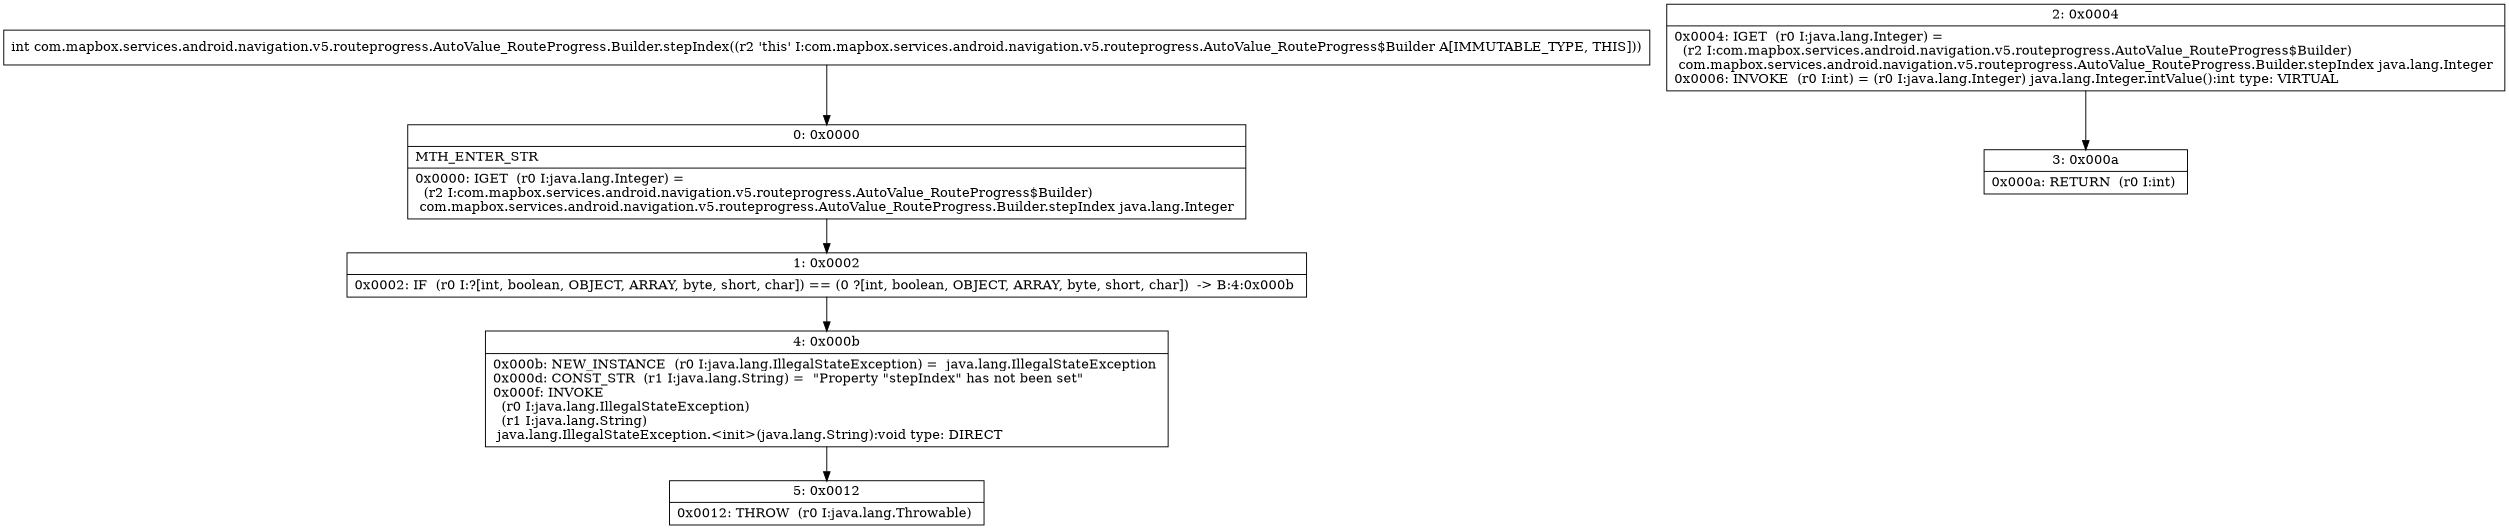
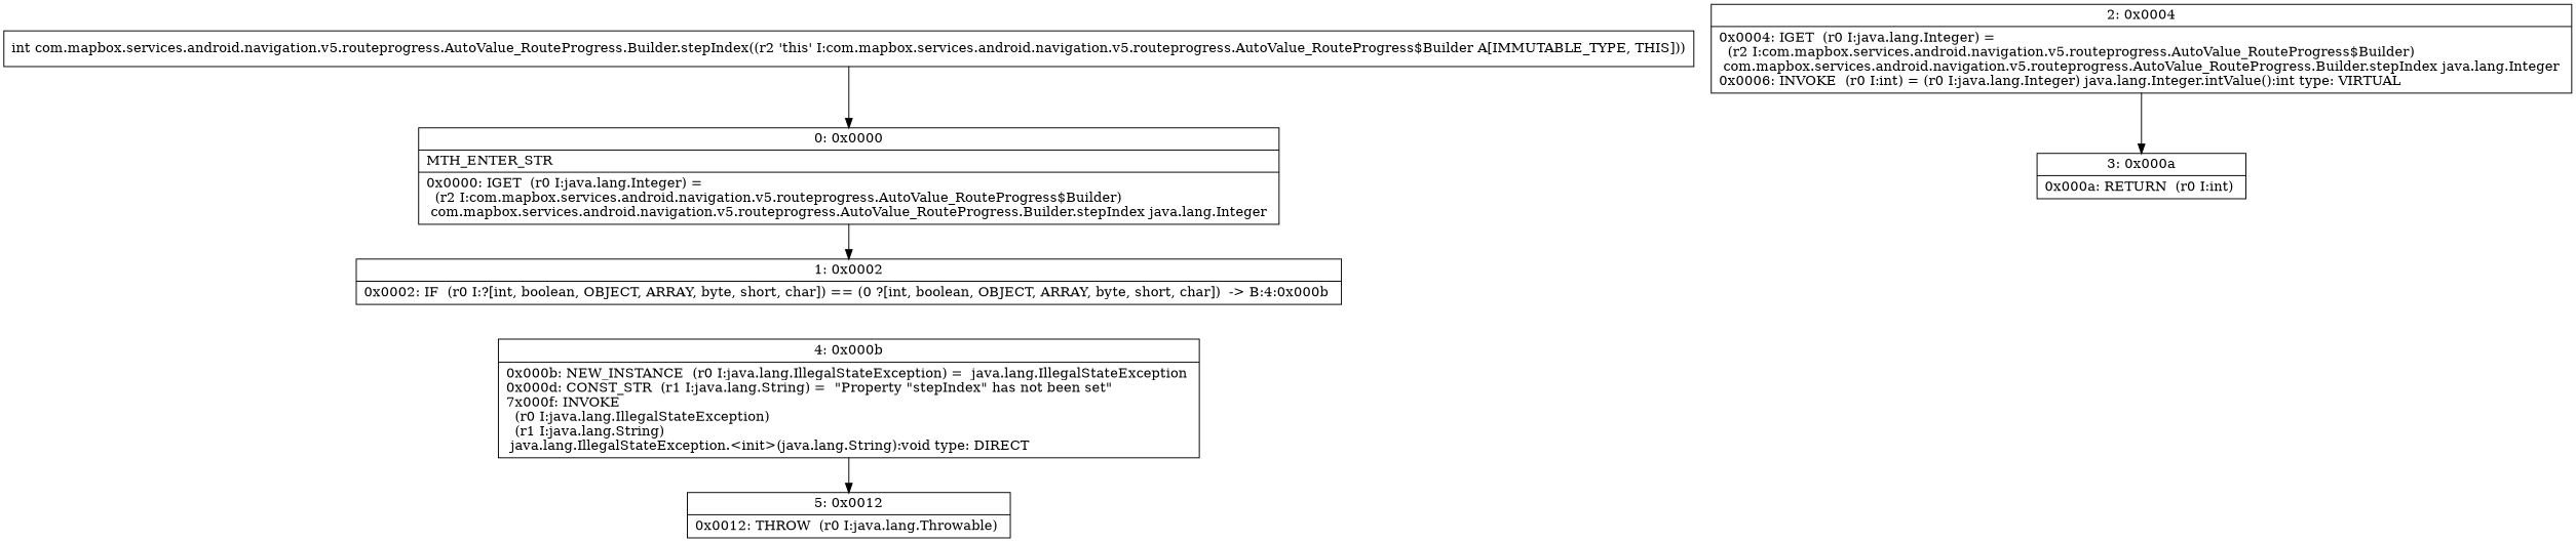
  digraph {
    node [shape=record]
    n1 [label="{0\:\ 0x0000|MTH_ENTER_STR\l|0x0000: IGET  (r0 I:java.lang.Integer) = \l  (r2 I:com.mapbox.services.android.navigation.v5.routeprogress.AutoValue_RouteProgress$Builder)\l com.mapbox.services.android.navigation.v5.routeprogress.AutoValue_RouteProgress.Builder.stepIndex java.lang.Integer \l}"]
    n2 [label="{1\:\ 0x0002|0x0002: IF  (r0 I:?[int, boolean, OBJECT, ARRAY, byte, short, char]) == (0 ?[int, boolean, OBJECT, ARRAY, byte, short, char])  \-\> B:4:0x000b \l}"]
-   n3 [label="{4\:\ 0x000b|0x000b: NEW_INSTANCE  (r0 I:java.lang.IllegalStateException) =  java.lang.IllegalStateException \l0x000d: CONST_STR  (r1 I:java.lang.String) =  \"Property \"stepIndex\" has not been set\" \l0x000f: INVOKE  \l  (r0 I:java.lang.IllegalStateException)\l  (r1 I:java.lang.String)\l java.lang.IllegalStateException.\<init\>(java.lang.String):void type: DIRECT \l}"]
+   n3 [label="{4\:\ 0x000b|0x000b: NEW_INSTANCE  (r0 I:java.lang.IllegalStateException) =  java.lang.IllegalStateException \l0x000d: CONST_STR  (r1 I:java.lang.String) =  \"Property \"stepIndex\" has not been set\" \l7x000f: INVOKE  \l  (r0 I:java.lang.IllegalStateException)\l  (r1 I:java.lang.String)\l java.lang.IllegalStateException.\<init\>(java.lang.String):void type: DIRECT \l}"]
    n4 [label="{2\:\ 0x0004|0x0004: IGET  (r0 I:java.lang.Integer) = \l  (r2 I:com.mapbox.services.android.navigation.v5.routeprogress.AutoValue_RouteProgress$Builder)\l com.mapbox.services.android.navigation.v5.routeprogress.AutoValue_RouteProgress.Builder.stepIndex java.lang.Integer \l0x0006: INVOKE  (r0 I:int) = (r0 I:java.lang.Integer) java.lang.Integer.intValue():int type: VIRTUAL \l}"]
    n5 [label="{3\:\ 0x000a|0x000a: RETURN  (r0 I:int) \l}"]
    n6 [label="{5\:\ 0x0012|0x0012: THROW  (r0 I:java.lang.Throwable) \l}"]
    n7 [label="{int com.mapbox.services.android.navigation.v5.routeprogress.AutoValue_RouteProgress.Builder.stepIndex((r2 'this' I:com.mapbox.services.android.navigation.v5.routeprogress.AutoValue_RouteProgress$Builder A[IMMUTABLE_TYPE, THIS])) }"]
    n1 -> n2
-   n2 -> n3
    n3 -> n6
    n4 -> n5
    n7 -> n1
  }
